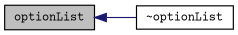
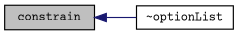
  digraph {
    rankdir=LR
    fontname="Courier Prime"
    node [color=black fontname="Courier Prime" fontsize=10 shape=record]
-   n1 [fillcolor=grey75 fontcolor=black height=0.2 label=optionList style=filled width=0.4]
+   n1 [fillcolor=grey75 fontcolor=black height=0.2 label=constrain style=filled width=0.4]
    n2 [height=0.2 label="~optionList" width=0.4]
    n1 -> n2 [color=midnightblue dir=back fontname="Courier Prime" fontsize=10 labelfontname=FreeSans labelfontsize=10 style=solid]
  }
